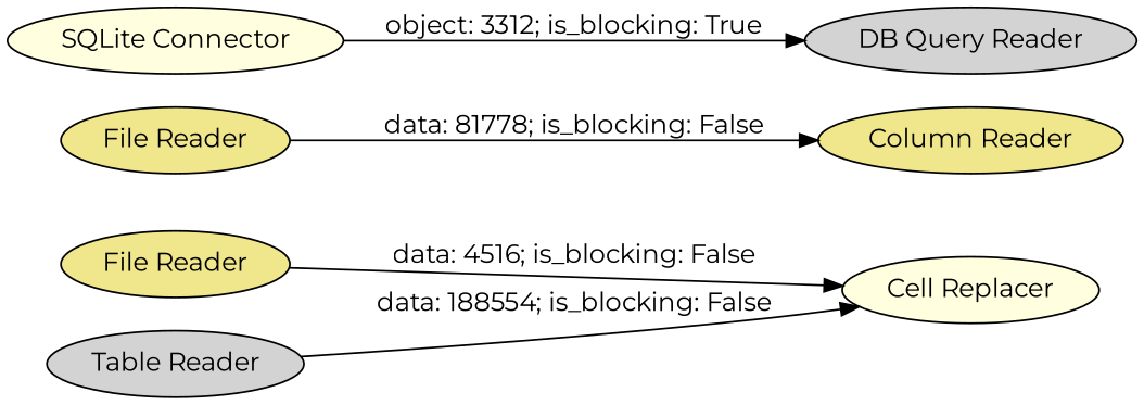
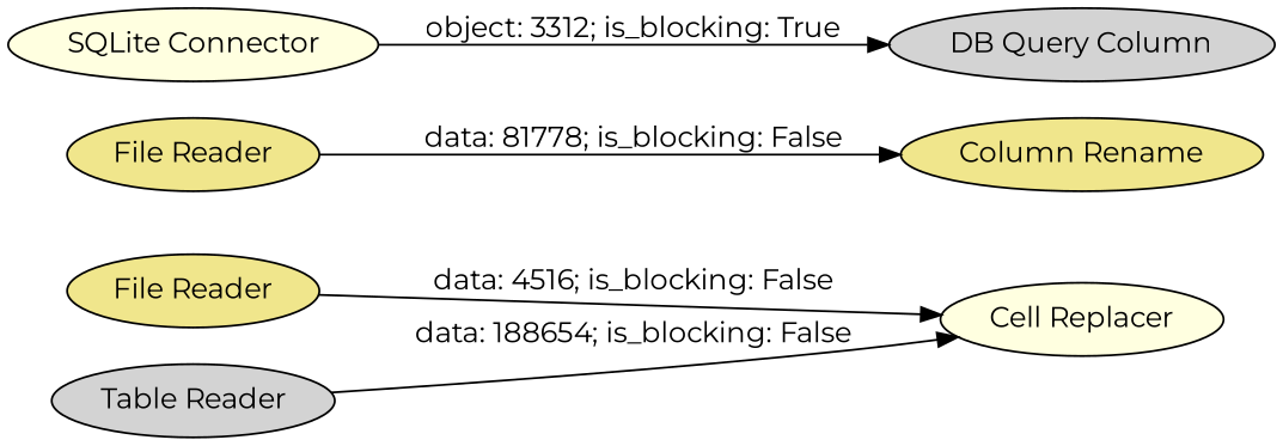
  digraph {
    fontname=Montserrat
    rankdir=LR
    node [fillcolor=khaki fontname=Montserrat style=filled]
    edge [fontname=Montserrat]
    n1 [label="File Reader"]
    n2 [fillcolor=lightyellow label="Cell Replacer"]
    n3 [label="File Reader"]
-   n4 [label="Column Reader"]
+   n4 [label="Column Rename"]
    n5 [fillcolor=lightgrey label="Table Reader"]
-   n6 [fillcolor=lightgrey label="DB Query Reader"]
+   n6 [fillcolor=lightgrey label="DB Query Column"]
    n7 [fillcolor=lightyellow label="SQLite Connector"]
    n1 -> n2 [label="data: 4516; is_blocking: False"]
    n3 -> n4 [label="data: 81778; is_blocking: False"]
-   n5 -> n2 [label="data: 188554; is_blocking: False"]
+   n5 -> n2 [label="data: 188654; is_blocking: False"]
    n7 -> n6 [label="object: 3312; is_blocking: True"]
  }
